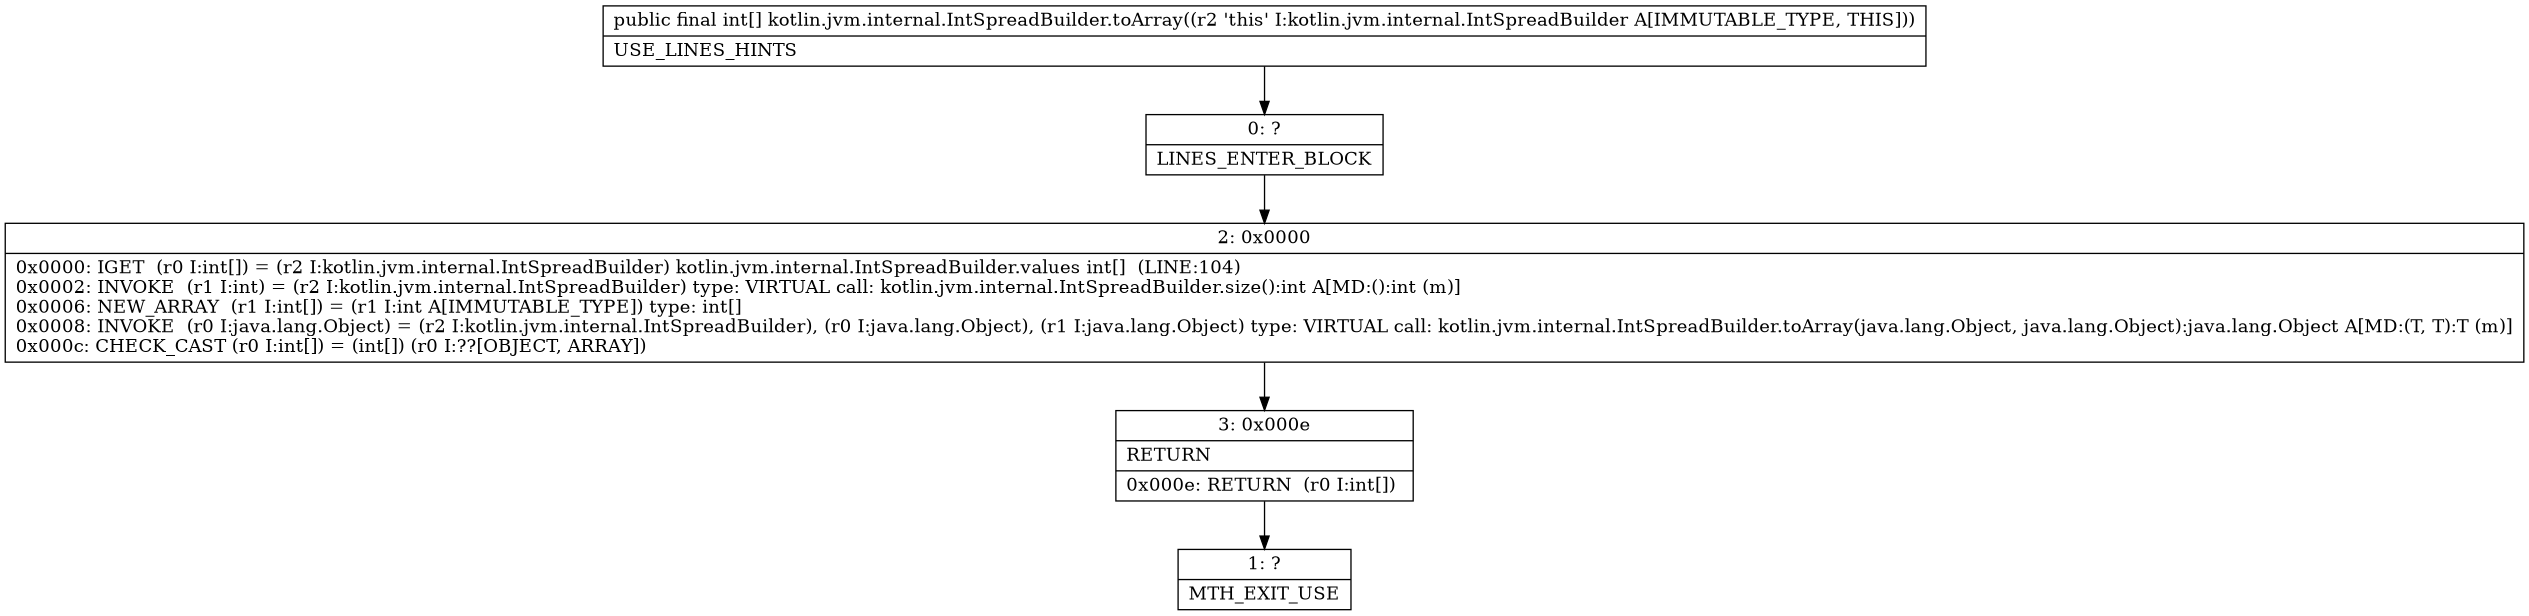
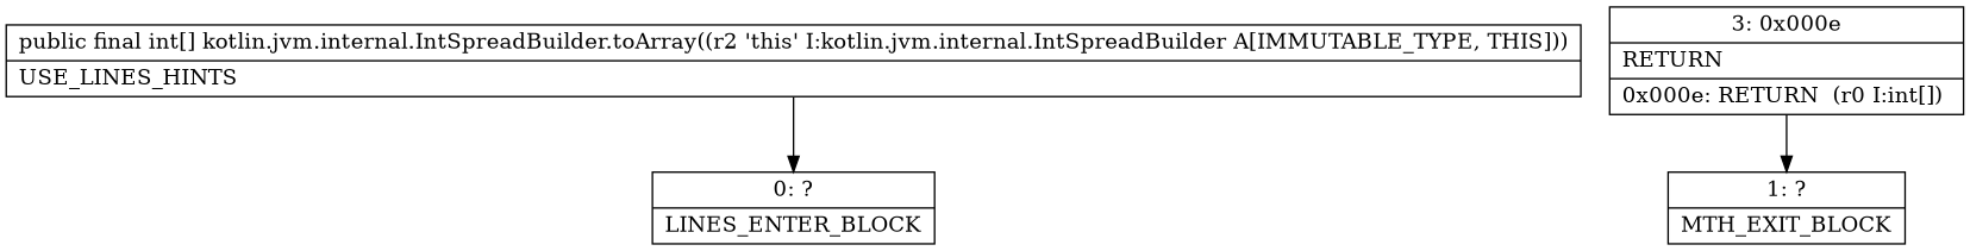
  digraph {
    node [shape=record]
    n1 [label="{0\:\ ?|LINES_ENTER_BLOCK\l}"]
-   n2 [label="{2\:\ 0x0000|0x0000: IGET  (r0 I:int[]) = (r2 I:kotlin.jvm.internal.IntSpreadBuilder) kotlin.jvm.internal.IntSpreadBuilder.values int[]  (LINE:104)\l0x0002: INVOKE  (r1 I:int) = (r2 I:kotlin.jvm.internal.IntSpreadBuilder) type: VIRTUAL call: kotlin.jvm.internal.IntSpreadBuilder.size():int A[MD:():int (m)]\l0x0006: NEW_ARRAY  (r1 I:int[]) = (r1 I:int A[IMMUTABLE_TYPE]) type: int[] \l0x0008: INVOKE  (r0 I:java.lang.Object) = (r2 I:kotlin.jvm.internal.IntSpreadBuilder), (r0 I:java.lang.Object), (r1 I:java.lang.Object) type: VIRTUAL call: kotlin.jvm.internal.IntSpreadBuilder.toArray(java.lang.Object, java.lang.Object):java.lang.Object A[MD:(T, T):T (m)]\l0x000c: CHECK_CAST (r0 I:int[]) = (int[]) (r0 I:??[OBJECT, ARRAY]) \l}"]
    n3 [label="{3\:\ 0x000e|RETURN\l|0x000e: RETURN  (r0 I:int[]) \l}"]
-   n4 [label="{1\:\ ?|MTH_EXIT_USE\l}"]
+   n4 [label="{1\:\ ?|MTH_EXIT_BLOCK\l}"]
    n5 [label="{public final int[] kotlin.jvm.internal.IntSpreadBuilder.toArray((r2 'this' I:kotlin.jvm.internal.IntSpreadBuilder A[IMMUTABLE_TYPE, THIS]))  | USE_LINES_HINTS\l}"]
-   n1 -> n2
-   n2 -> n3
    n3 -> n4
    n5 -> n1
  }
